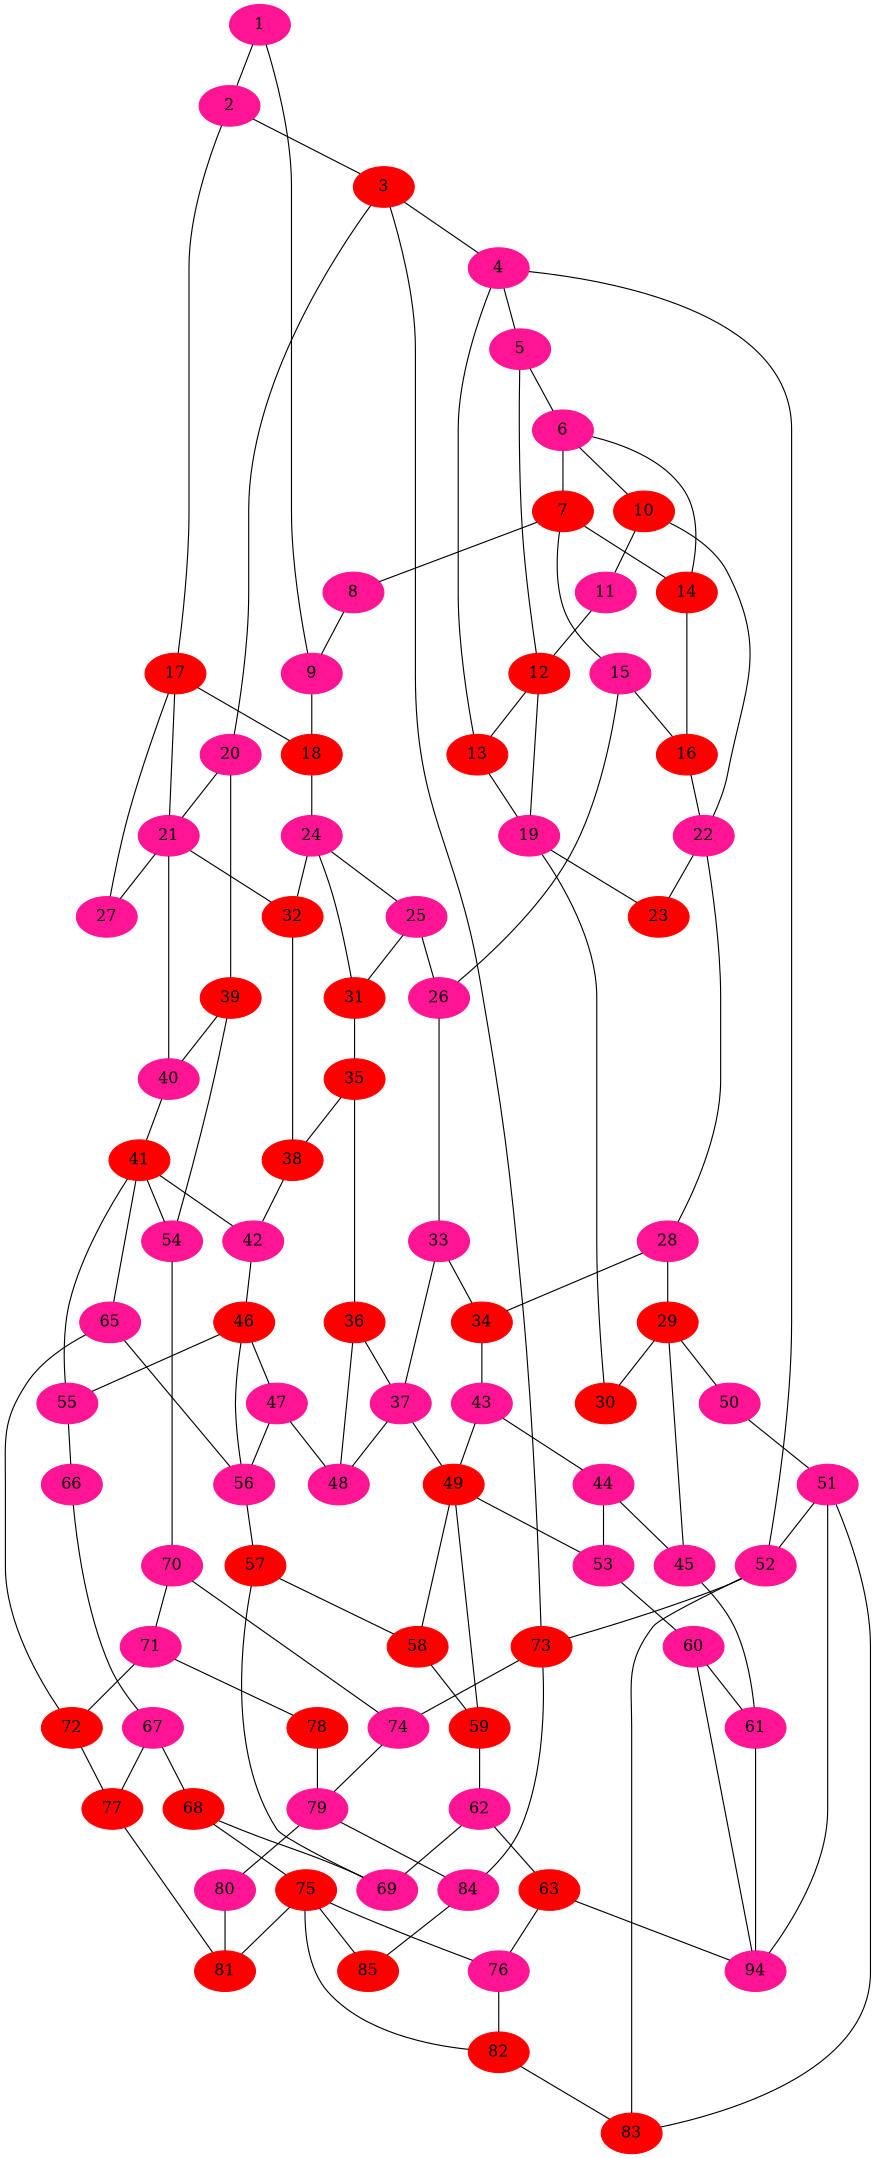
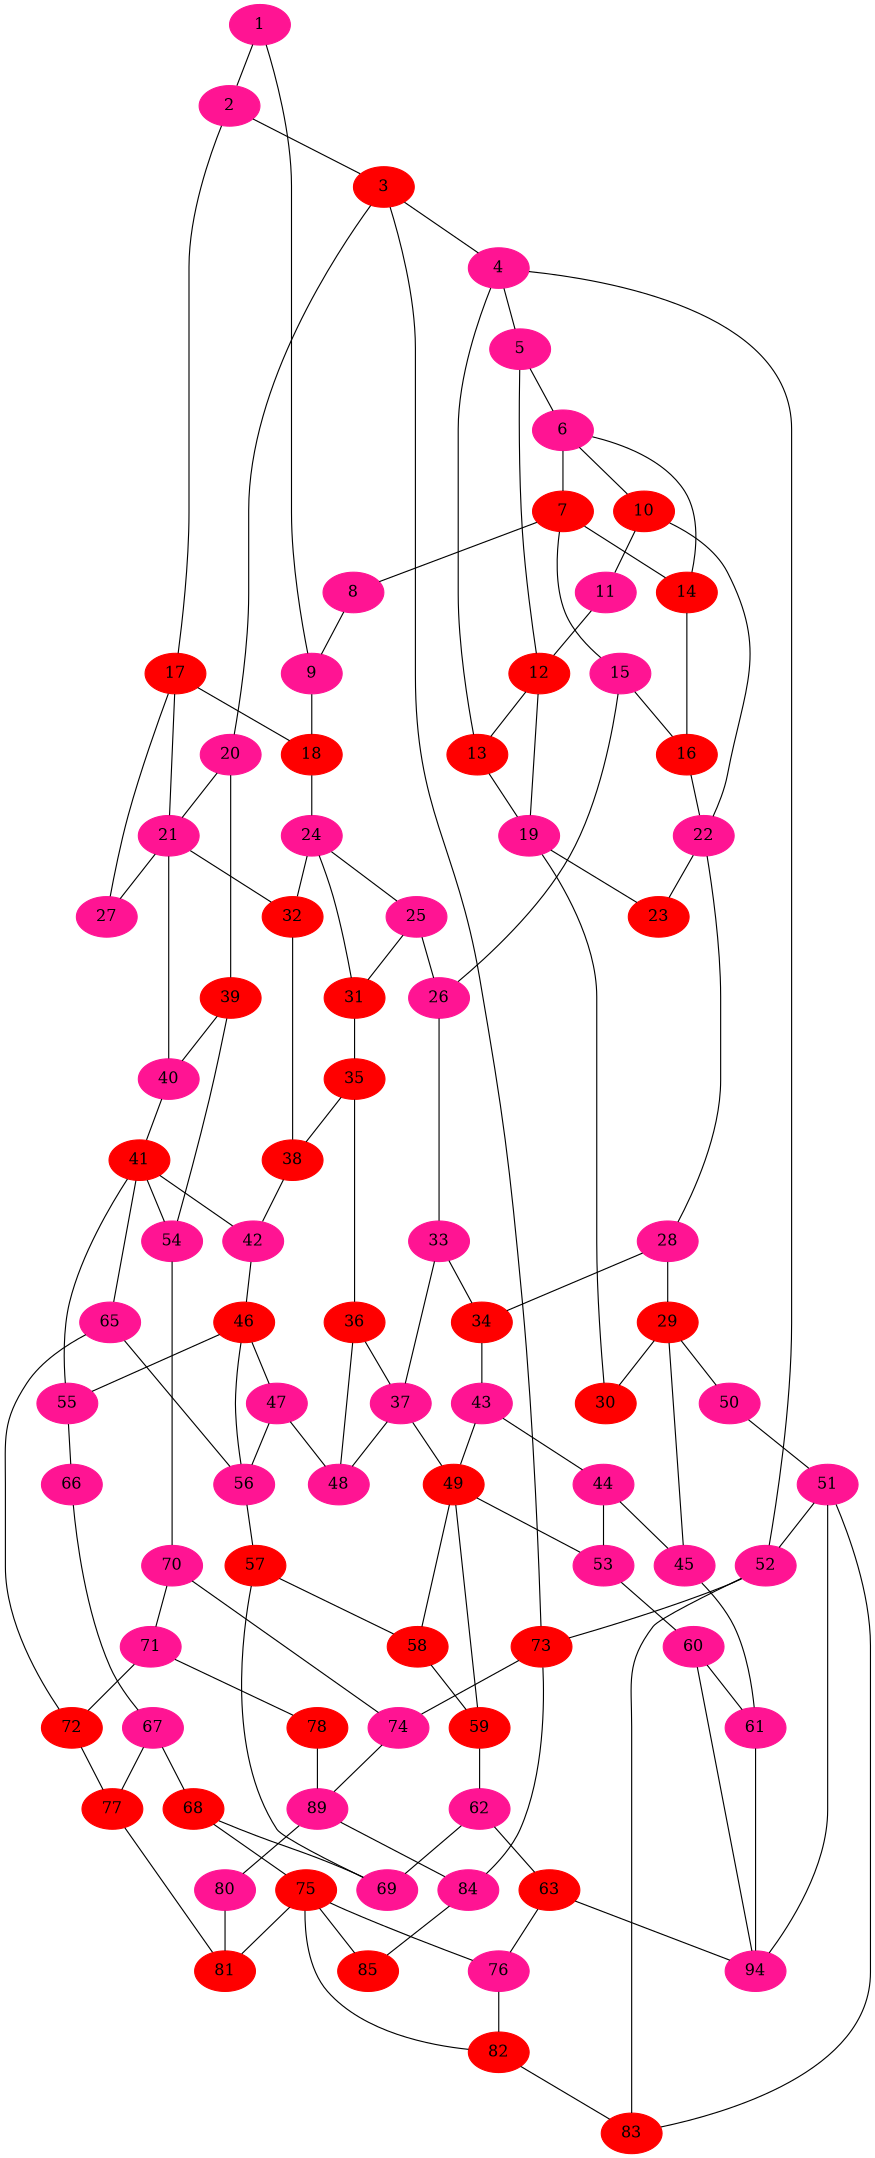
  graph {
    node [color=deeppink style=filled]
    edge [weight=1.0]
    1
    2
    9
    3 [color=red]
    17 [color=red]
    18 [color=red]
    4
    20
    73 [color=red]
    21
    27
    5
    13 [color=red]
    52
    39 [color=red]
    74
    84
    6
    12 [color=red]
    19
    83 [color=red]
    7 [color=red]
    10 [color=red]
    14 [color=red]
    8
    15
    11
    22
    16 [color=red]
    26
    24
    23 [color=red]
    28
    30 [color=red]
    33
    32 [color=red]
    40
    25
    31 [color=red]
    54
    38 [color=red]
    41 [color=red]
    29 [color=red]
    34 [color=red]
    35 [color=red]
    37
    45
    50
    43
    61
    51
    36 [color=red]
    42
    48
    49 [color=red]
    44
    53
    58 [color=red]
    59 [color=red]
    46 [color=red]
    70
    55
    65
    66
    56
    72 [color=red]
    47
    60
    n69 [label=94]
    57 [color=red]
    62
    71
    67
    69
    63 [color=red]
    76
    82 [color=red]
    77 [color=red]
    68 [color=red]
    75 [color=red]
    81 [color=red]
    85 [color=red]
    78 [color=red]
-   79
+   79 [label=89]
    80
    1 -- 2
    1 -- 9
    2 -- 3
    2 -- 17
    9 -- 18
    3 -- 4
    3 -- 20
    3 -- 73
    17 -- 18 [weight=2.0]
    17 -- 21
    17 -- 27 [weight=2.0]
    18 -- 24 [weight=2.0]
    4 -- 5
    4 -- 13
    4 -- 52
    20 -- 21
    20 -- 39
    73 -- 74
    73 -- 84
    21 -- 27
    21 -- 32 [weight=2.0]
    21 -- 40
    5 -- 6
    5 -- 12
    13 -- 19
    52 -- 73
    52 -- 83
    39 -- 40
    39 -- 54
    74 -- 79
    84 -- 85
    6 -- 7 [weight=2.0]
    6 -- 10
    6 -- 14
    12 -- 13
    12 -- 19 [weight=2.0]
    19 -- 23
    19 -- 30
    7 -- 14
    7 -- 8 [weight=2.0]
    7 -- 15
    10 -- 11
    10 -- 22
    14 -- 16
    8 -- 9
    15 -- 16
    15 -- 26
    11 -- 12 [weight=2.0]
    22 -- 23 [weight=2.0]
    22 -- 28 [weight=2.0]
    16 -- 22
    26 -- 33
    24 -- 32
    24 -- 25
    24 -- 31
    28 -- 29 [weight=2.0]
    28 -- 34
    33 -- 34
    33 -- 37
    32 -- 38
    40 -- 41
    25 -- 26
    25 -- 31
    31 -- 35
    54 -- 70
    38 -- 42
    41 -- 54
    41 -- 42
    41 -- 55
    41 -- 65 [weight=2.0]
    29 -- 30 [weight=2.0]
    29 -- 45
    29 -- 50
    34 -- 43
    35 -- 38
    35 -- 36
    37 -- 48
    37 -- 49 [weight=2.0]
    45 -- 61
    50 -- 51 [weight=2.0]
    43 -- 49
    43 -- 44
    61 -- n69
    51 -- 52
    51 -- 83
    51 -- n69 [weight=2.0]
    36 -- 37
    36 -- 48
    42 -- 46 [weight=2.0]
    49 -- 53
    49 -- 58
    49 -- 59
    44 -- 45
    44 -- 53
    53 -- 60
    58 -- 59
    59 -- 62
    46 -- 55 [weight=2.0]
    46 -- 56
    46 -- 47
    70 -- 74
    70 -- 71
    55 -- 66
    65 -- 56
    65 -- 72
    66 -- 67
    56 -- 57
    72 -- 77
    47 -- 48
    47 -- 56
    60 -- 61
    60 -- n69
    57 -- 58
    57 -- 69
    62 -- 69
    62 -- 63
    71 -- 72
    71 -- 78
    67 -- 77
    67 -- 68
    63 -- n69
    63 -- 76
    76 -- 82
    82 -- 83
    77 -- 81
    68 -- 69
    68 -- 75
    75 -- 76
    75 -- 82
    75 -- 81
    75 -- 85 [weight=2.0]
    78 -- 79 [weight=2.0]
    79 -- 84
    79 -- 80 [weight=2.0]
    80 -- 81
  }
